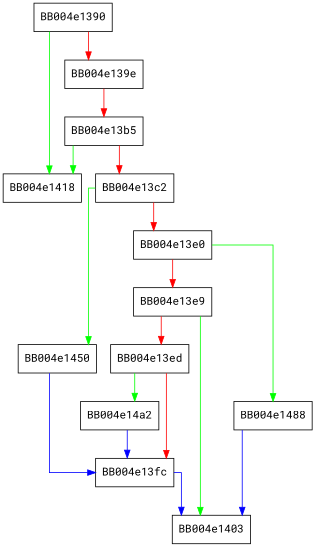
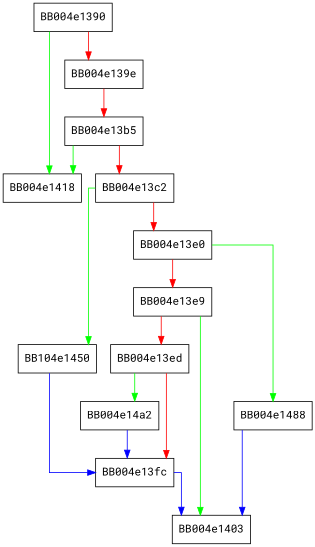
  digraph {
    fontname="Roboto Mono"
    splines=ortho
    node [fontname="Roboto Mono" shape=box]
    edge [color=red fontname="Roboto Mono"]
    BB004e1390
    BB004e1418
    BB004e139e
    BB004e13b5
    BB004e13c2
-   BB004e1450
+   BB004e1450 [label=BB104e1450]
    BB004e13e0
    BB004e13fc
    BB004e1488
    BB004e13e9
    BB004e1403
    BB004e13ed
    BB004e14a2
    BB004e1390 -> BB004e1418 [color=green]
    BB004e1390 -> BB004e139e
    BB004e139e -> BB004e13b5
    BB004e13b5 -> BB004e1418 [color=green]
    BB004e13b5 -> BB004e13c2
    BB004e13c2 -> BB004e1450 [color=green]
    BB004e13c2 -> BB004e13e0
    BB004e1450 -> BB004e13fc [color=blue]
    BB004e13e0 -> BB004e1488 [color=green]
    BB004e13e0 -> BB004e13e9
    BB004e13fc -> BB004e1403 [color=blue]
    BB004e1488 -> BB004e1403 [color=blue]
    BB004e13e9 -> BB004e1403 [color=green]
    BB004e13e9 -> BB004e13ed
    BB004e13ed -> BB004e13fc
    BB004e13ed -> BB004e14a2 [color=green]
    BB004e14a2 -> BB004e13fc [color=blue]
  }
